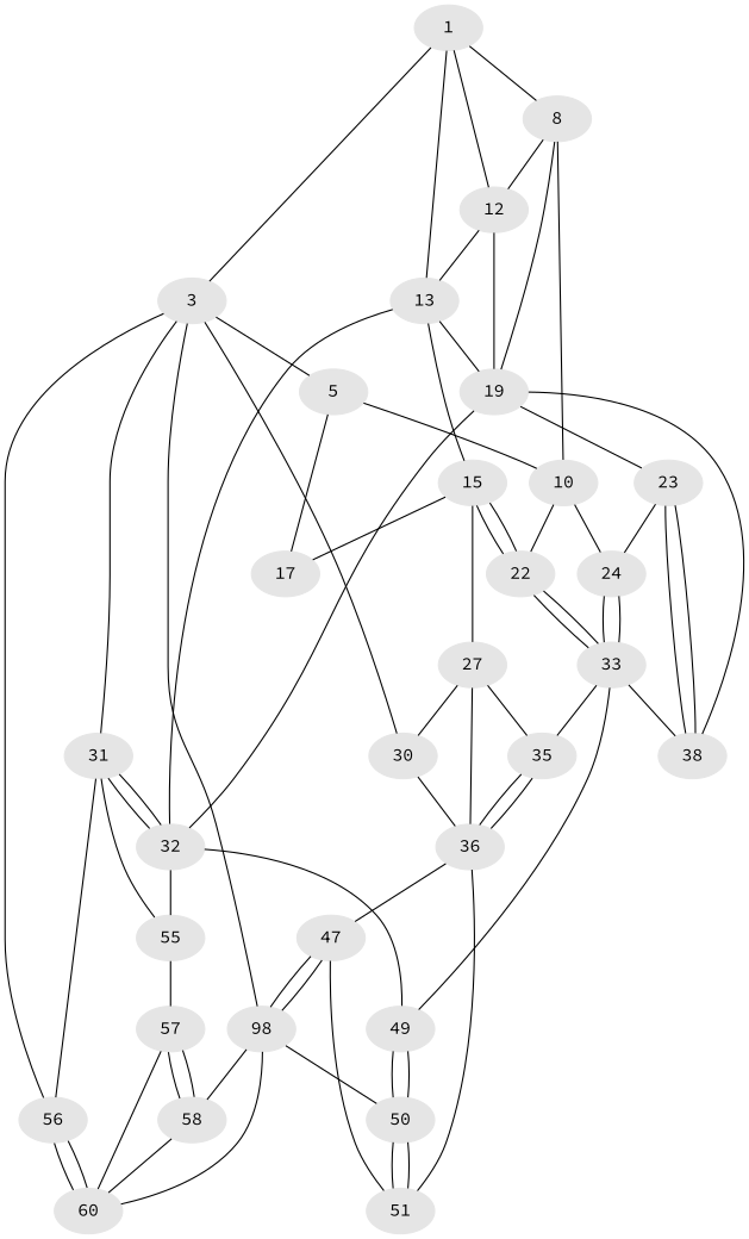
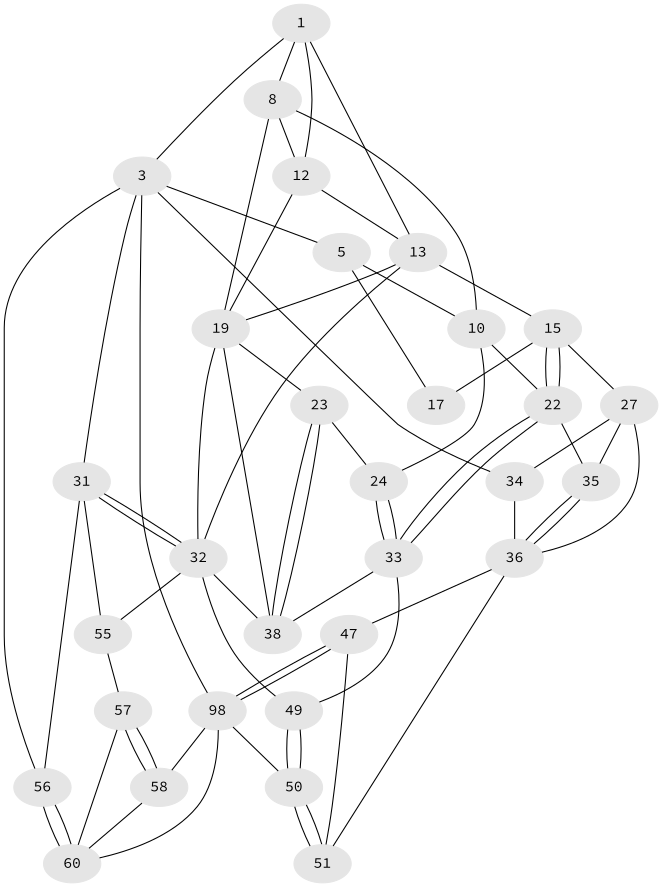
  graph {
    fontname="Source Code Pro"
    node [color=gray90 fontname="Source Code Pro" style=filled]
    edge [fontname="Source Code Pro"]
    1 [super="+7+2"]
    3 [super="+4"]
    8 [super="+9"]
    12 [super="+14"]
    13 [super="+25"]
    5 [super="+6"]
-   30 [super="+39"]
+   30 [super="+39" label=34]
    31 [super="+54"]
    n9 [label=98 super="+59"]
    56
    10 [super="+21"]
    19 [super="+20+26"]
    15 [super="+16"]
    32 [super="+42"]
    17 [super="+18"]
    36 [super="+44"]
    55
    50
    58
    60 [super="+61"]
    22
    24
    27 [super="+29+28"]
    23
    38 [super="+40"]
    33 [super="+34"]
    49
    35
    47 [super="+52"]
    51
    57
    1 -- 3
    1 -- 8
    1 -- 12
    1 -- 13
    3 -- 5
    3 -- 30
    3 -- 31
    3 -- n9
    3 -- 56
    8 -- 12
    8 -- 10
    8 -- 19
    12 -- 13
    12 -- 19
    13 -- 19
    13 -- 15
    13 -- 32
    5 -- 10
    5 -- 17
    30 -- 36
    31 -- 56
    31 -- 32
    31 -- 32
    31 -- 55
    n9 -- 50
    n9 -- 58
    n9 -- 60
    56 -- 60 [weight=2]
    56 -- 60
    10 -- 22
    10 -- 24
    19 -- 32
    19 -- 23
    19 -- 38
    15 -- 17
    15 -- 22
    15 -- 22
    15 -- 27
    32 -- 55
+   32 -- 38
    32 -- 49
    36 -- 47 [weight=2]
    36 -- 51
    55 -- 57
    50 -- 51
    50 -- 51
    58 -- 60
    22 -- 33
    22 -- 33
    24 -- 33
    24 -- 33
    27 -- 30
    27 -- 36
    27 -- 35
    23 -- 24
    23 -- 38
    23 -- 38
    33 -- 38
    33 -- 49
-   33 -- 35
+   22 -- 35
    49 -- 50
    49 -- 50
    35 -- 36
    35 -- 36
    47 -- n9
    47 -- n9
    47 -- 51
    57 -- 58
    57 -- 58
    57 -- 60
  }
